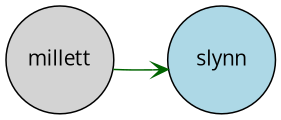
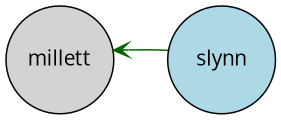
  digraph {
    rankdir=LR
    fontname="Open Sans"
    node [fixedsize=true shape=circle style=filled fontname="Open Sans"]
    millett [fillcolor=lightgrey height=1 width=1]
    slynn [fillcolor=lightblue height=1 width=1]
-   millett -> slynn [arrowhead=vee color=darkgreen penwidth=1 style=solid fontname="Open Sans"]
+   slynn -> millett [arrowhead=vee color=darkgreen penwidth=1 style=solid fontname="Open Sans"]
  }
